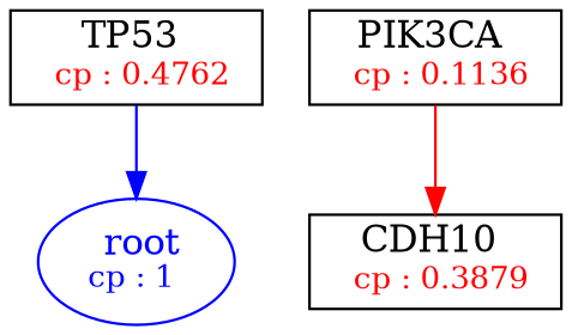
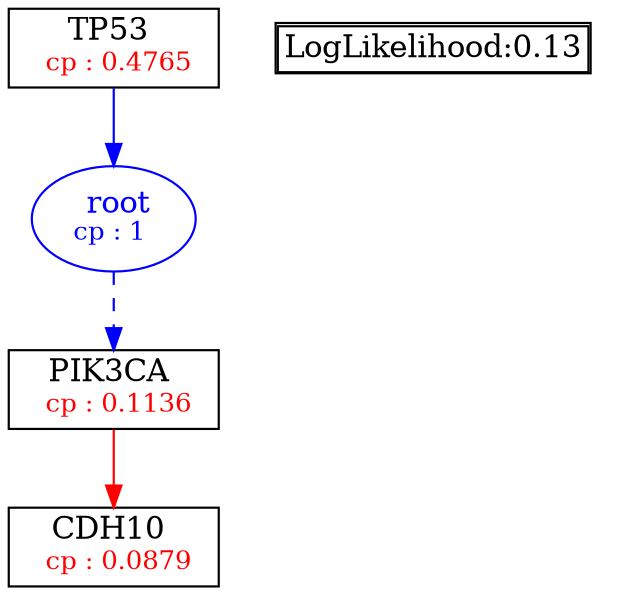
  digraph {
    fontname="DejaVu Serif"
    fontsize=10
    node [fontname="DejaVu Serif" shape=box]
    edge [color=blue fontname="DejaVu Serif" style=solid]
    n1 [color=Blue label=<<font color='Blue'> root</font><br/><font color='Blue' POINT-SIZE='12'>cp : 1 </font>> shape=oval]
    n2 [label=<PIK3CA <br/> <font color='Red' POINT-SIZE='12'> cp : 0.1136 </font>>]
-   n3 [label=<CDH10 <br/> <font color='Red' POINT-SIZE='12'> cp : 0.3879 </font>>]
-   n4 [label=<TP53 <br/> <font color='Red' POINT-SIZE='12'> cp : 0.4762 </font>>]
+   n3 [label=<CDH10 <br/> <font color='Red' POINT-SIZE='12'> cp : 0.0879 </font>>]
+   n4 [label=<TP53 <br/> <font color='Red' POINT-SIZE='12'> cp : 0.4765 </font>>]
+   n5 [label=<<TABLE BORDER="1" CELLBORDER="1" CELLSPACING="0" >     <TR><TD ALIGN="LEFT">LogLikelihood:0.13</TD></TR>     </TABLE>> shape=plaintext]
+   n1 -> n2 [style=dashed]
    n2 -> n3 [color=red]
    n4 -> n1
  }
